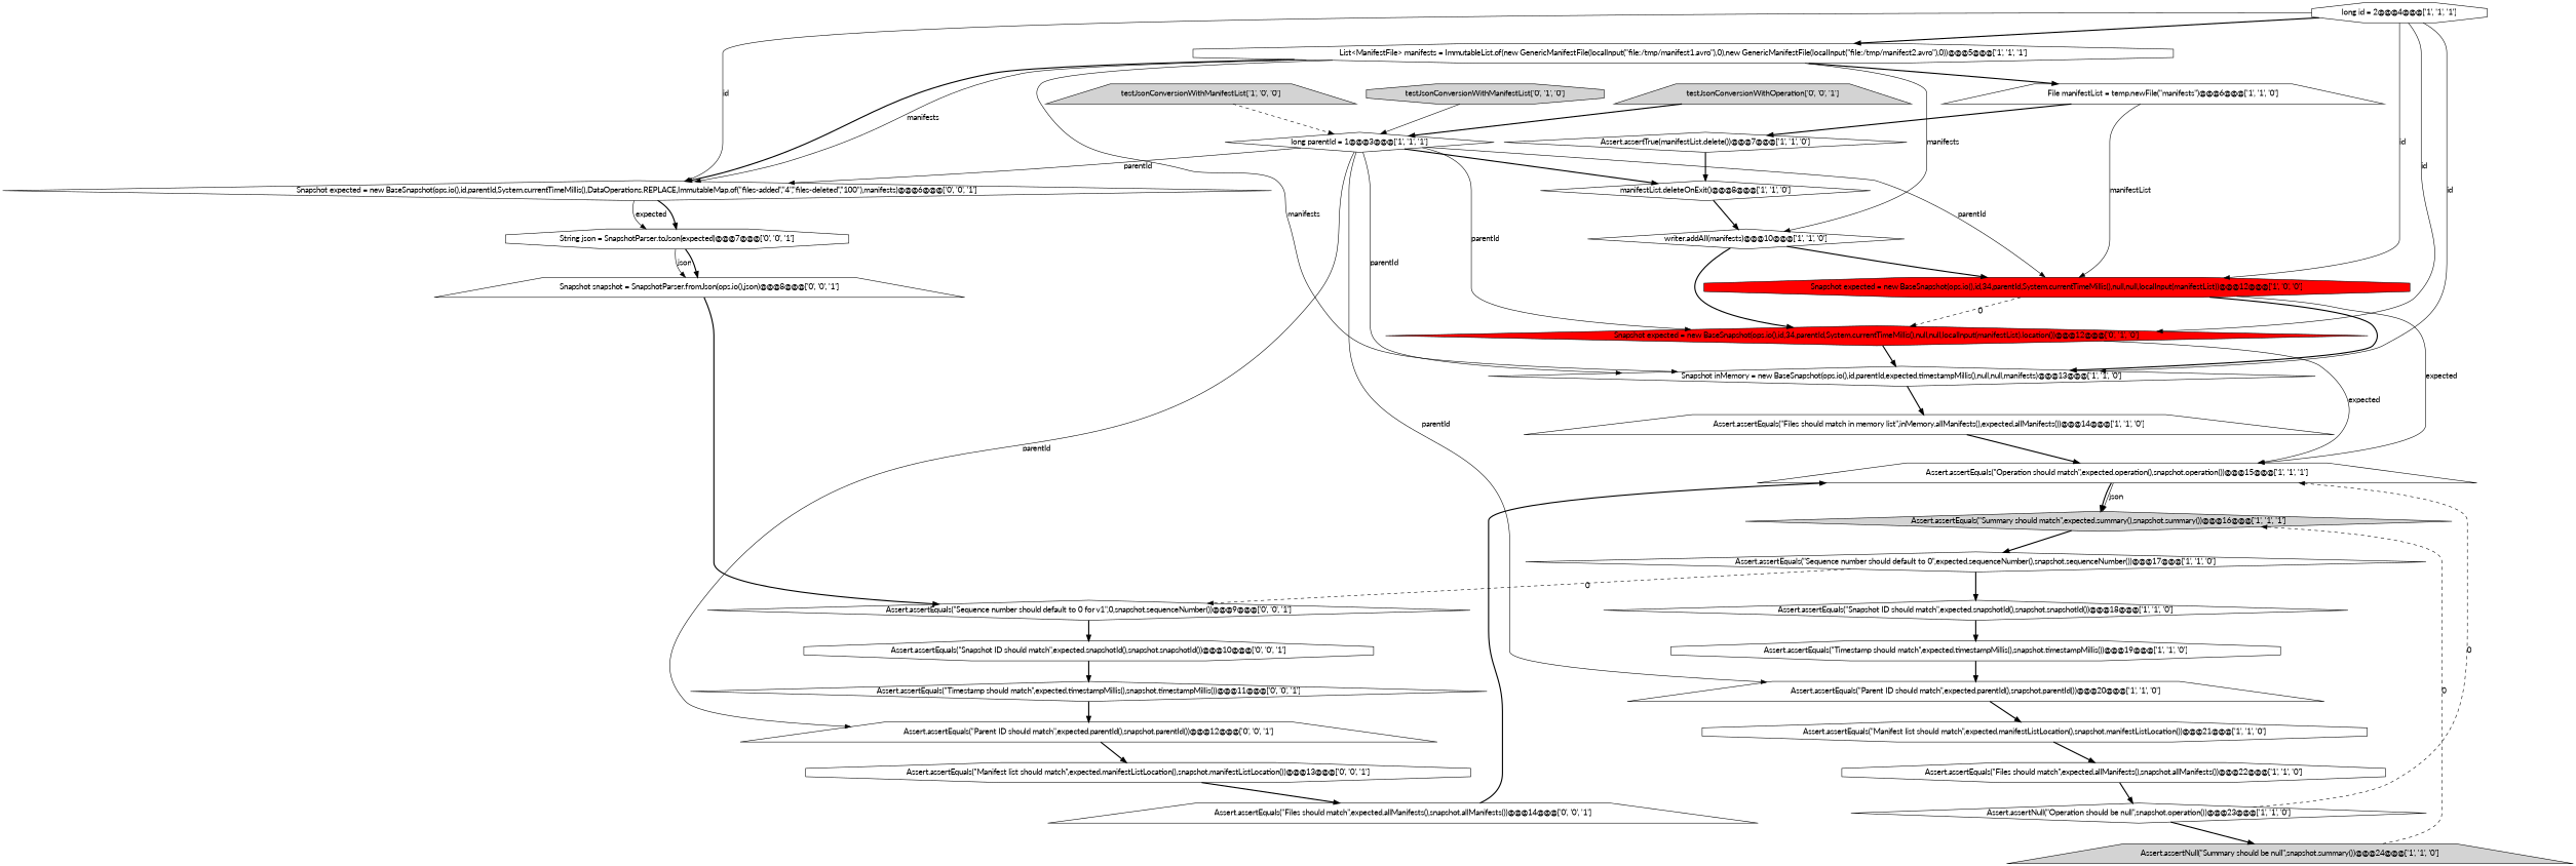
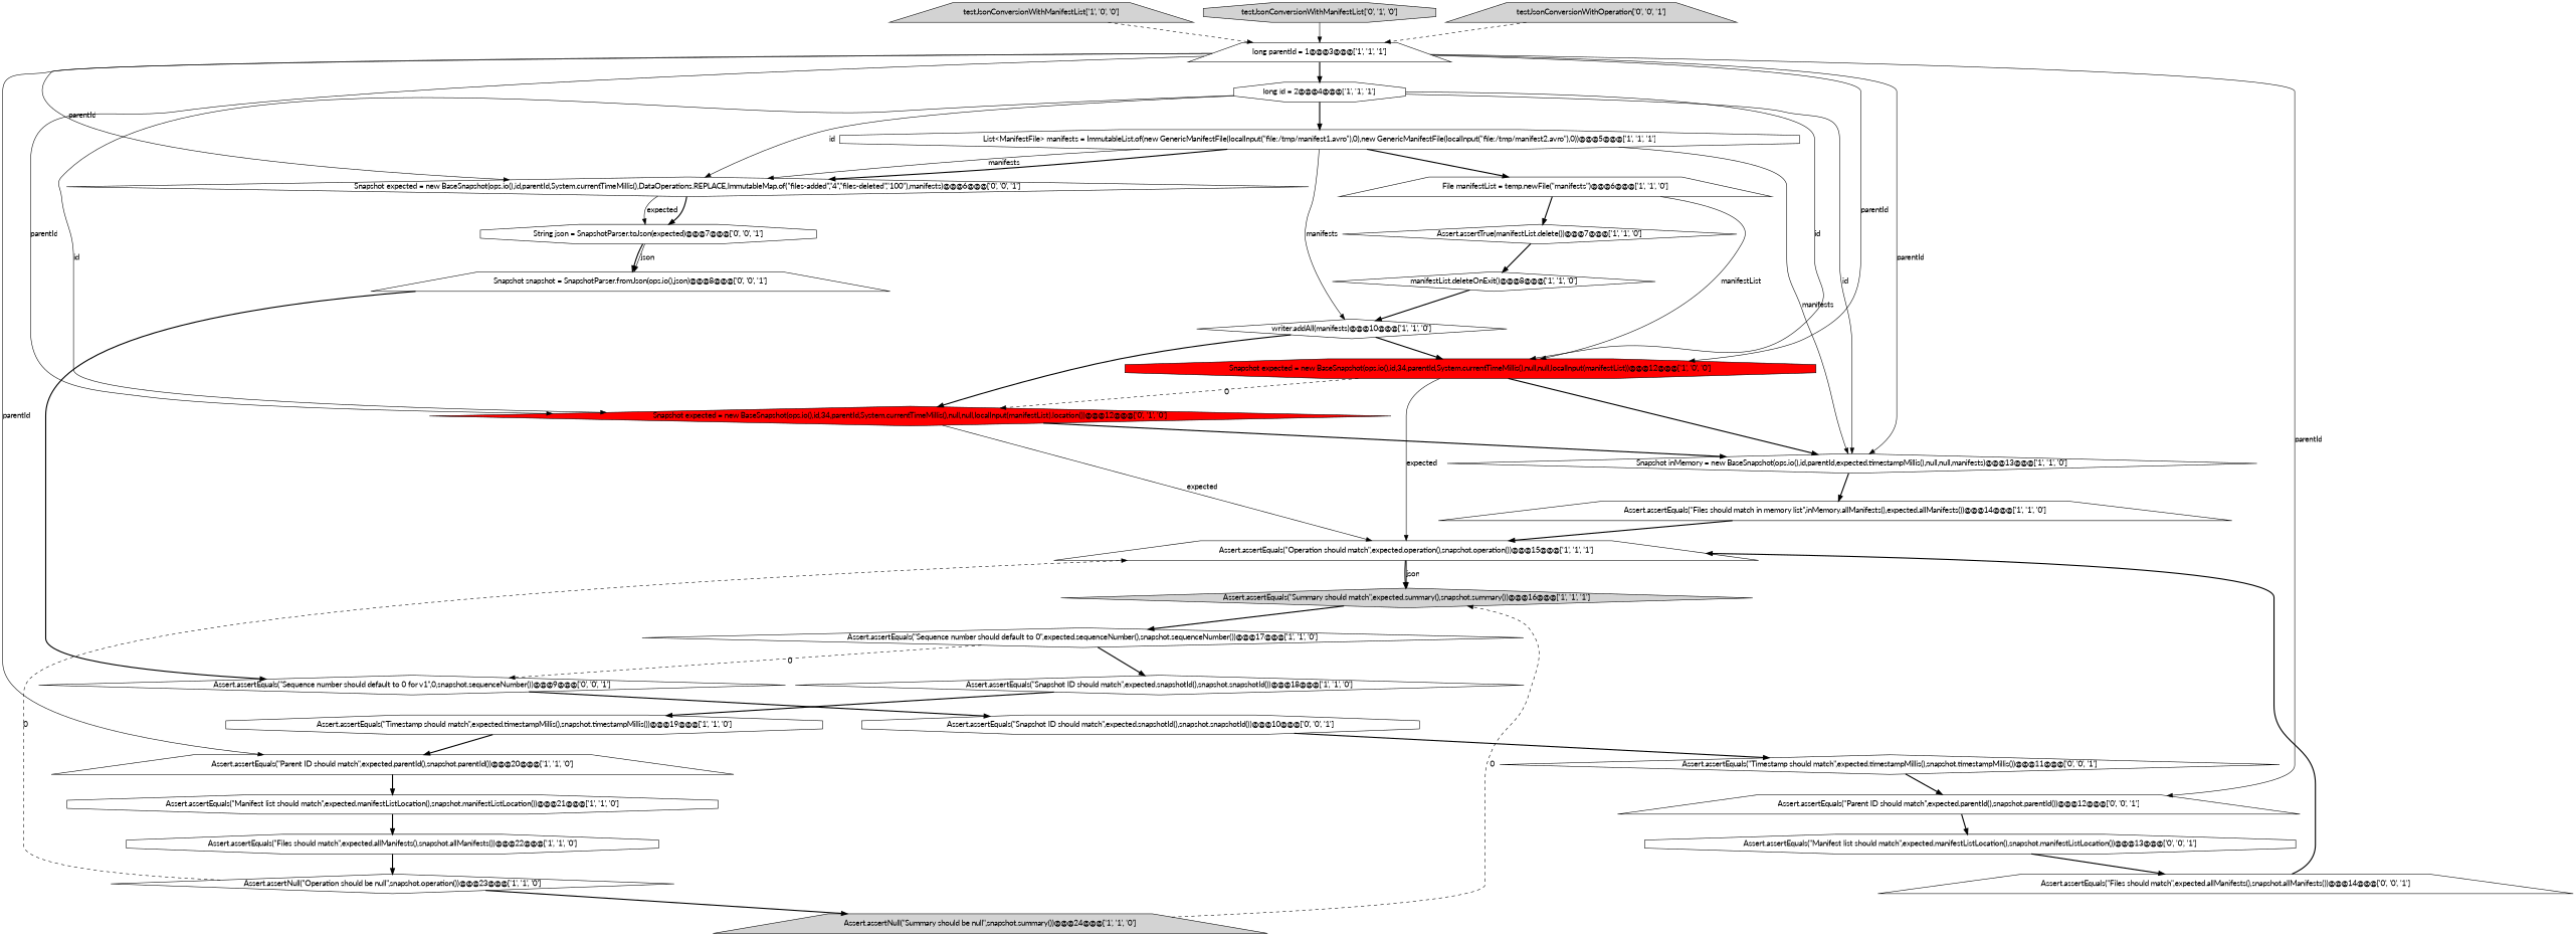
  digraph {
    fontname=Lato
    node [fillcolor=white fontname=Lato shape=diamond style=filled]
    edge [fontname=Lato style=bold]
    n1 [label="Snapshot inMemory = new BaseSnapshot(ops.io(),id,parentId,expected.timestampMillis(),null,null,manifests)@@@13@@@['1', '1', '0']"]
    n2 [label="Assert.assertEquals(\"Files should match in memory list\",inMemory.allManifests(),expected.allManifests())@@@14@@@['1', '1', '0']" shape=trapezium]
    n3 [label="Assert.assertEquals(\"Operation should match\",expected.operation(),snapshot.operation())@@@15@@@['1', '1', '1']" shape=trapezium]
    n4 [label="Assert.assertEquals(\"Snapshot ID should match\",expected.snapshotId(),snapshot.snapshotId())@@@10@@@['0', '0', '1']" shape=octagon]
    n5 [label="Assert.assertEquals(\"Timestamp should match\",expected.timestampMillis(),snapshot.timestampMillis())@@@11@@@['0', '0', '1']"]
    n6 [label="Assert.assertEquals(\"Parent ID should match\",expected.parentId(),snapshot.parentId())@@@12@@@['0', '0', '1']" shape=trapezium]
    n7 [label="File manifestList = temp.newFile(\"manifests\")@@@6@@@['1', '1', '0']" shape=trapezium]
    n8 [fillcolor=red label="Snapshot expected = new BaseSnapshot(ops.io(),id,34,parentId,System.currentTimeMillis(),null,null,localInput(manifestList))@@@12@@@['1', '0', '0']" shape=octagon]
    n9 [label="Assert.assertTrue(manifestList.delete())@@@7@@@['1', '1', '0']"]
    n10 [fillcolor=red label="Snapshot expected = new BaseSnapshot(ops.io(),id,34,parentId,System.currentTimeMillis(),null,null,localInput(manifestList).location())@@@12@@@['0', '1', '0']"]
    n11 [label="manifestList.deleteOnExit()@@@8@@@['1', '1', '0']"]
    n12 [label="Assert.assertEquals(\"Manifest list should match\",expected.manifestListLocation(),snapshot.manifestListLocation())@@@13@@@['0', '0', '1']" shape=octagon]
    n13 [label="Assert.assertEquals(\"Files should match\",expected.allManifests(),snapshot.allManifests())@@@14@@@['0', '0', '1']" shape=trapezium]
    n14 [label="writer.addAll(manifests)@@@10@@@['1', '1', '0']"]
    n15 [label="Assert.assertEquals(\"Sequence number should default to 0\",expected.sequenceNumber(),snapshot.sequenceNumber())@@@17@@@['1', '1', '0']"]
    n16 [label="Assert.assertEquals(\"Snapshot ID should match\",expected.snapshotId(),snapshot.snapshotId())@@@18@@@['1', '1', '0']"]
    n17 [label="Assert.assertEquals(\"Sequence number should default to 0 for v1\",0,snapshot.sequenceNumber())@@@9@@@['0', '0', '1']"]
    n18 [label="Assert.assertEquals(\"Timestamp should match\",expected.timestampMillis(),snapshot.timestampMillis())@@@19@@@['1', '1', '0']" shape=octagon]
    n19 [label="Assert.assertEquals(\"Parent ID should match\",expected.parentId(),snapshot.parentId())@@@20@@@['1', '1', '0']" shape=trapezium]
    n20 [fillcolor=lightgray label="Assert.assertEquals(\"Summary should match\",expected.summary(),snapshot.summary())@@@16@@@['1', '1', '1']"]
    n21 [label="Snapshot snapshot = SnapshotParser.fromJson(ops.io(),json)@@@8@@@['0', '0', '1']" shape=trapezium]
    n22 [label="Assert.assertEquals(\"Files should match\",expected.allManifests(),snapshot.allManifests())@@@22@@@['1', '1', '0']" shape=octagon]
    n23 [label="Assert.assertNull(\"Operation should be null\",snapshot.operation())@@@23@@@['1', '1', '0']"]
    n24 [fillcolor=lightgray label="Assert.assertNull(\"Summary should be null\",snapshot.summary())@@@24@@@['1', '1', '0']" shape=trapezium]
    n25 [label="long id = 2@@@4@@@['1', '1', '1']" shape=octagon]
    n26 [label="Snapshot expected = new BaseSnapshot(ops.io(),id,parentId,System.currentTimeMillis(),DataOperations.REPLACE,ImmutableMap.of(\"files-added\",\"4\",\"files-deleted\",\"100\"),manifests)@@@6@@@['0', '0', '1']"]
    n27 [label="List<ManifestFile> manifests = ImmutableList.of(new GenericManifestFile(localInput(\"file:/tmp/manifest1.avro\"),0),new GenericManifestFile(localInput(\"file:/tmp/manifest2.avro\"),0))@@@5@@@['1', '1', '1']" shape=octagon]
    n28 [label="String json = SnapshotParser.toJson(expected)@@@7@@@['0', '0', '1']" shape=octagon]
-   n29 [label="long parentId = 1@@@3@@@['1', '1', '1']"]
+   n29 [label="long parentId = 1@@@3@@@['1', '1', '1']" shape=trapezium]
    n30 [label="Assert.assertEquals(\"Manifest list should match\",expected.manifestListLocation(),snapshot.manifestListLocation())@@@21@@@['1', '1', '0']" shape=octagon]
    n31 [fillcolor=lightgray label="testJsonConversionWithManifestList['1', '0', '0']" shape=trapezium]
    n32 [fillcolor=lightgray label="testJsonConversionWithManifestList['0', '1', '0']" shape=octagon]
    n33 [fillcolor=lightgray label="testJsonConversionWithOperation['0', '0', '1']" shape=trapezium]
    n1 -> n2
    n2 -> n3
    n3 -> n20 [label=json style=solid]
    n3 -> n20
    n4 -> n5
    n5 -> n6
    n6 -> n12
    n7 -> n8 [label=manifestList style=solid]
    n7 -> n9
    n8 -> n1
    n8 -> n3 [label=expected style=solid]
    n8 -> n10 [label=0 style=dashed]
    n9 -> n11
    n10 -> n1
    n10 -> n3 [label=expected style=solid]
    n11 -> n14
    n12 -> n13
    n13 -> n3
    n14 -> n8
    n14 -> n10
    n15 -> n16
    n15 -> n17 [label=0 style=dashed]
    n16 -> n18
    n17 -> n4
    n18 -> n19
    n19 -> n30
    n20 -> n15
    n21 -> n17
    n22 -> n23
    n23 -> n3 [label=0 style=dashed]
    n23 -> n24
    n24 -> n20 [label=0 style=dashed]
    n25 -> n1 [label=id style=solid]
    n25 -> n8 [label=id style=solid]
    n25 -> n10 [label=id style=solid]
    n25 -> n26 [label=id style=solid]
    n25 -> n27
    n26 -> n28
    n26 -> n28 [label=expected style=solid]
    n27 -> n1 [label=manifests style=solid]
    n27 -> n7
    n27 -> n14 [label=manifests style=solid]
    n27 -> n26
    n27 -> n26 [label=manifests style=solid]
    n28 -> n21 [label=json style=solid]
    n28 -> n21
    n29 -> n1 [label=parentId style=solid]
    n29 -> n6 [label=parentId style=solid]
    n29 -> n8 [label=parentId style=solid]
    n29 -> n10 [label=parentId style=solid]
    n29 -> n19 [label=parentId style=solid]
-   n29 -> n11
+   n29 -> n25
    n29 -> n26 [label=parentId style=solid]
    n30 -> n22
    n31 -> n29 [style=dashed]
    n32 -> n29 [style=solid]
-   n33 -> n29
+   n33 -> n29 [style=dashed]
  }
